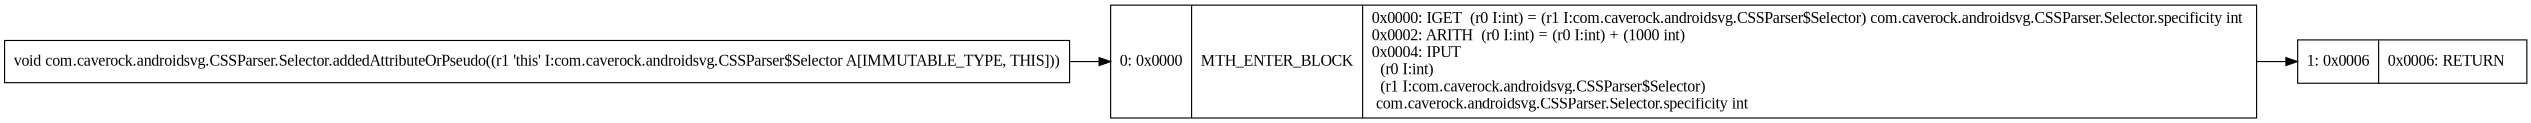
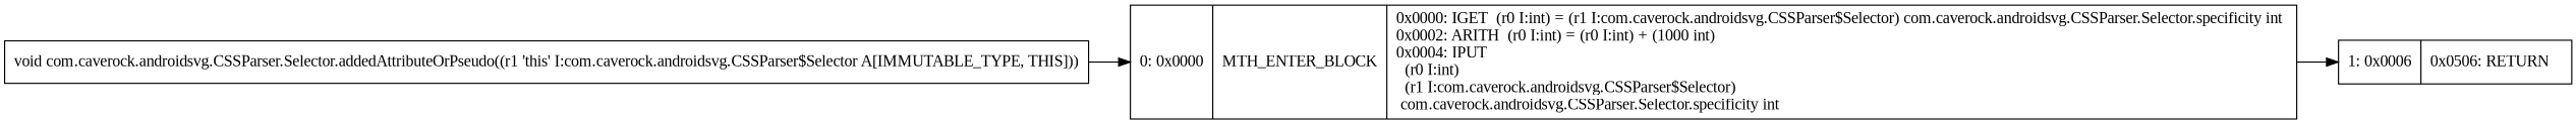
  digraph {
    rankdir=LR
    fontname="Liberation Serif"
    node [shape=record fontname="Liberation Serif"]
    edge [fontname="Liberation Serif"]
    n1 [label="{0\:\ 0x0000|MTH_ENTER_BLOCK\l|0x0000: IGET  (r0 I:int) = (r1 I:com.caverock.androidsvg.CSSParser$Selector) com.caverock.androidsvg.CSSParser.Selector.specificity int \l0x0002: ARITH  (r0 I:int) = (r0 I:int) + (1000 int) \l0x0004: IPUT  \l  (r0 I:int)\l  (r1 I:com.caverock.androidsvg.CSSParser$Selector)\l com.caverock.androidsvg.CSSParser.Selector.specificity int \l}"]
-   n2 [label="{1\:\ 0x0006|0x0006: RETURN   \l}"]
+   n2 [label="{1\:\ 0x0006|0x0506: RETURN   \l}"]
    n3 [label="{void com.caverock.androidsvg.CSSParser.Selector.addedAttributeOrPseudo((r1 'this' I:com.caverock.androidsvg.CSSParser$Selector A[IMMUTABLE_TYPE, THIS])) }"]
    n1 -> n2
    n3 -> n1
  }
